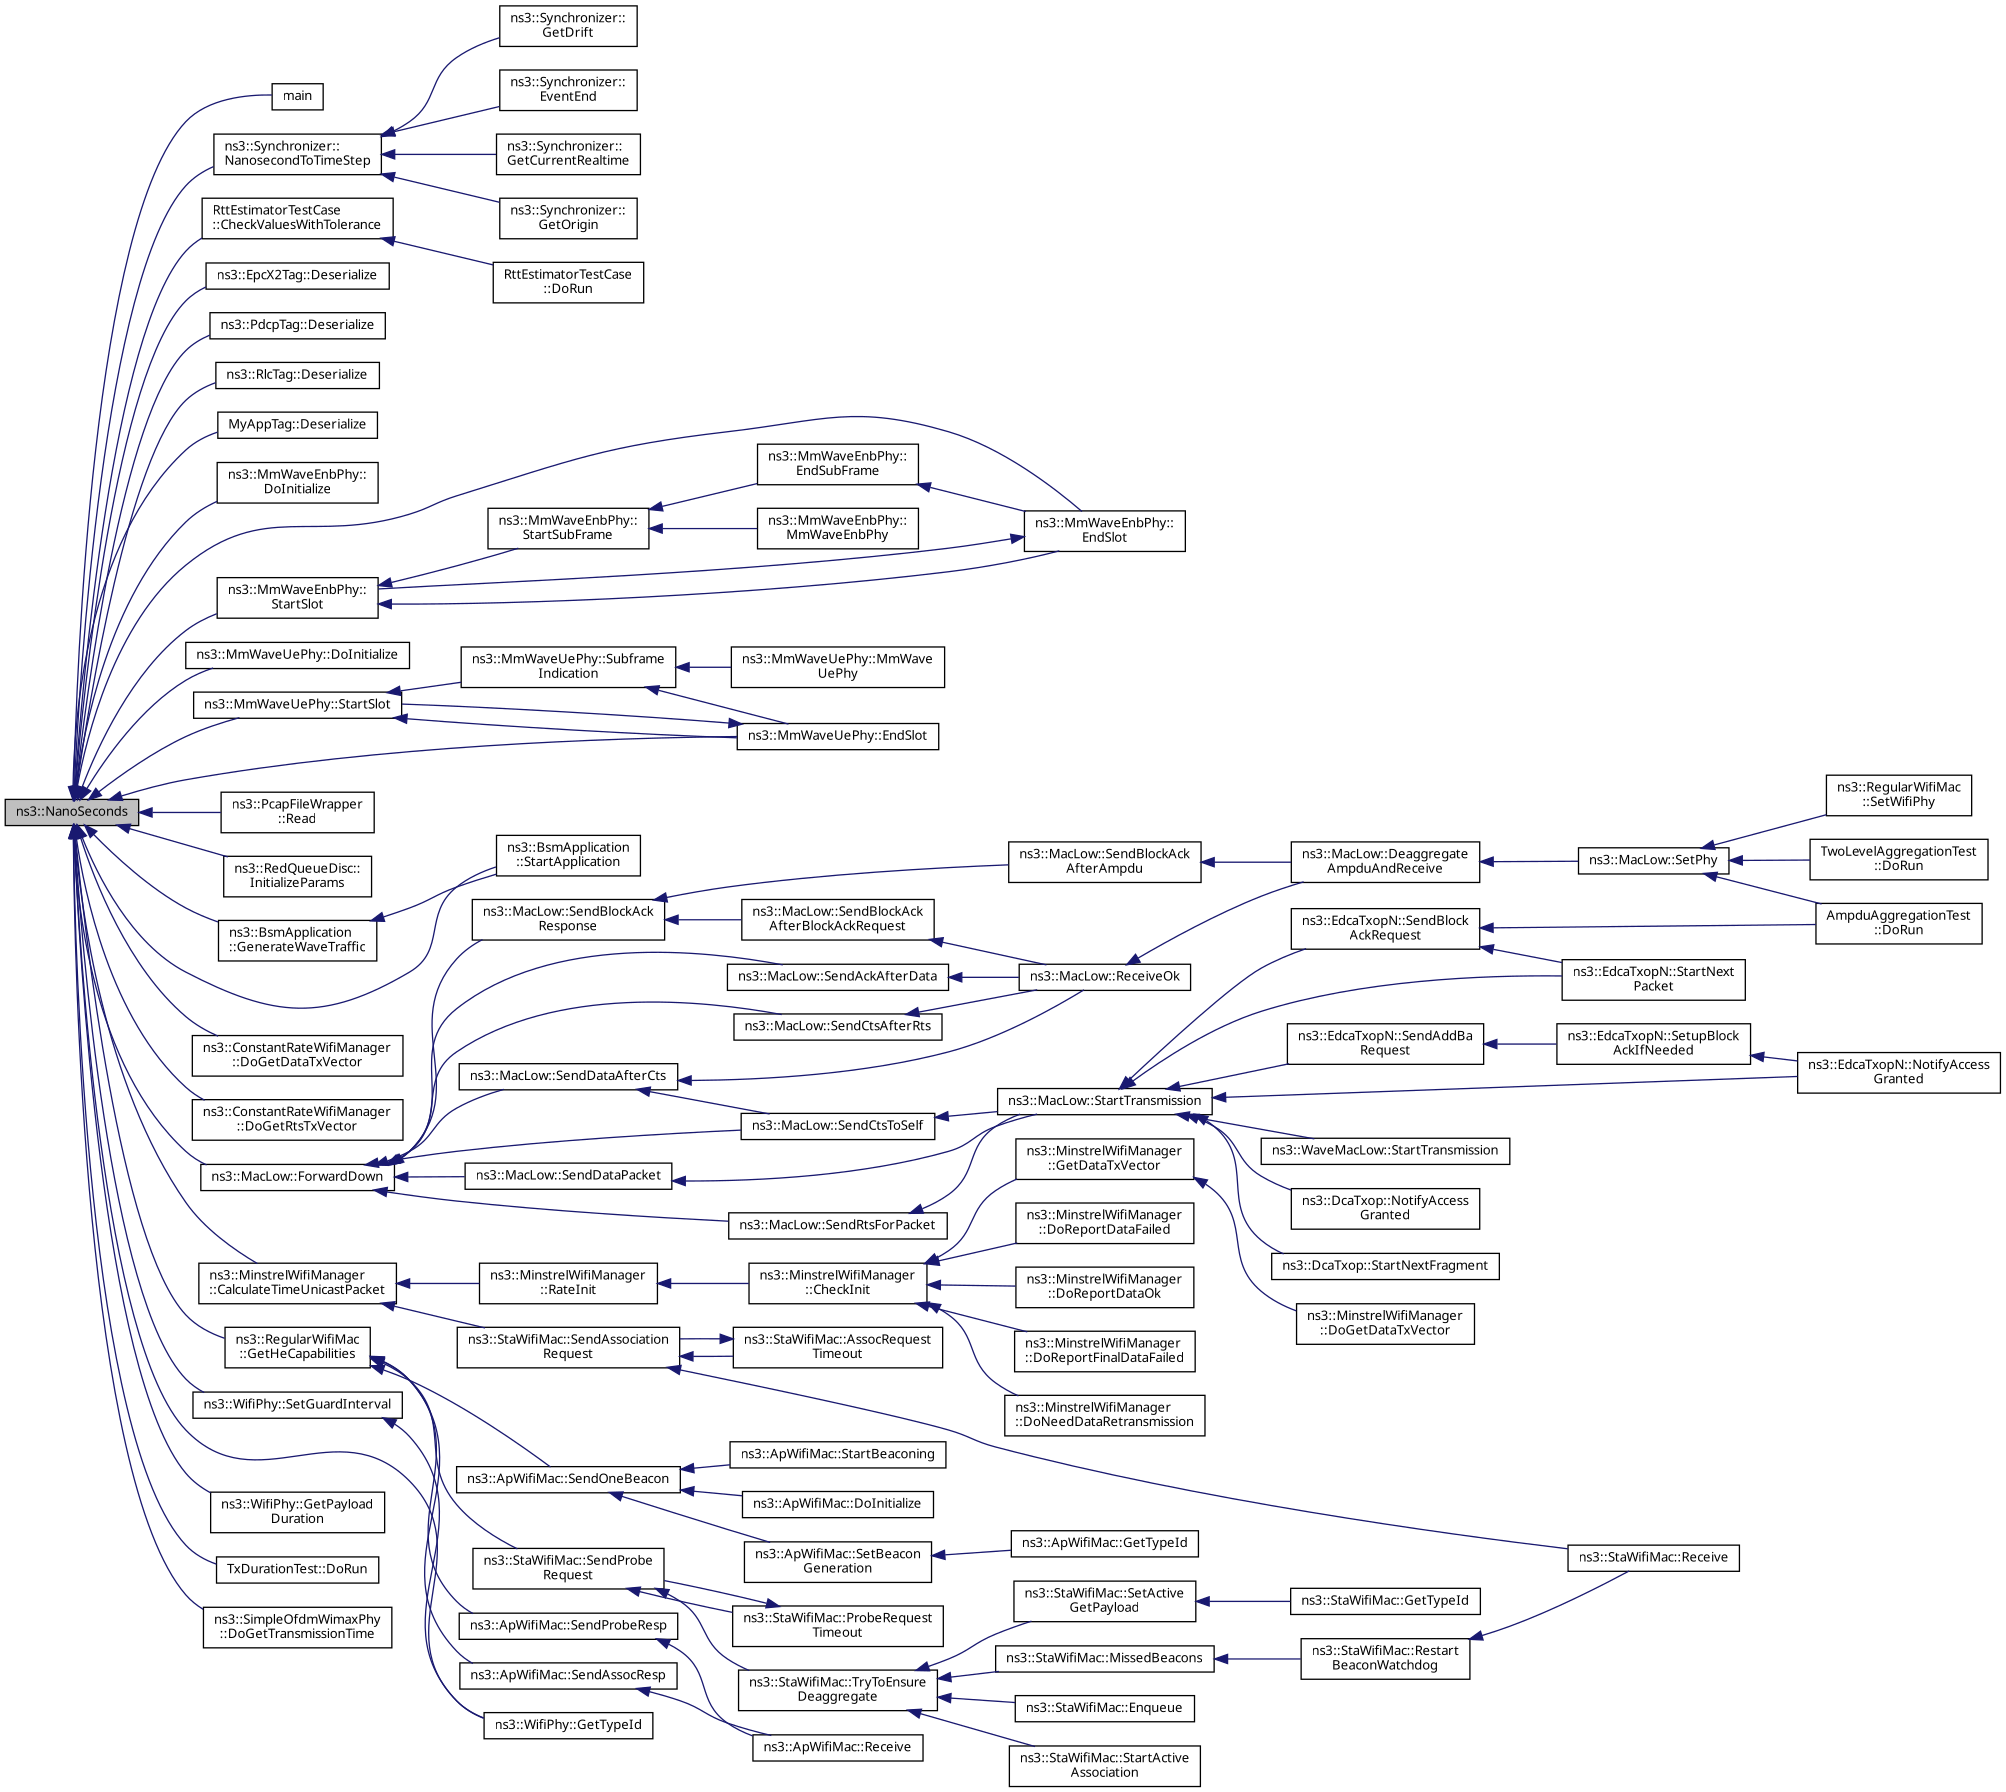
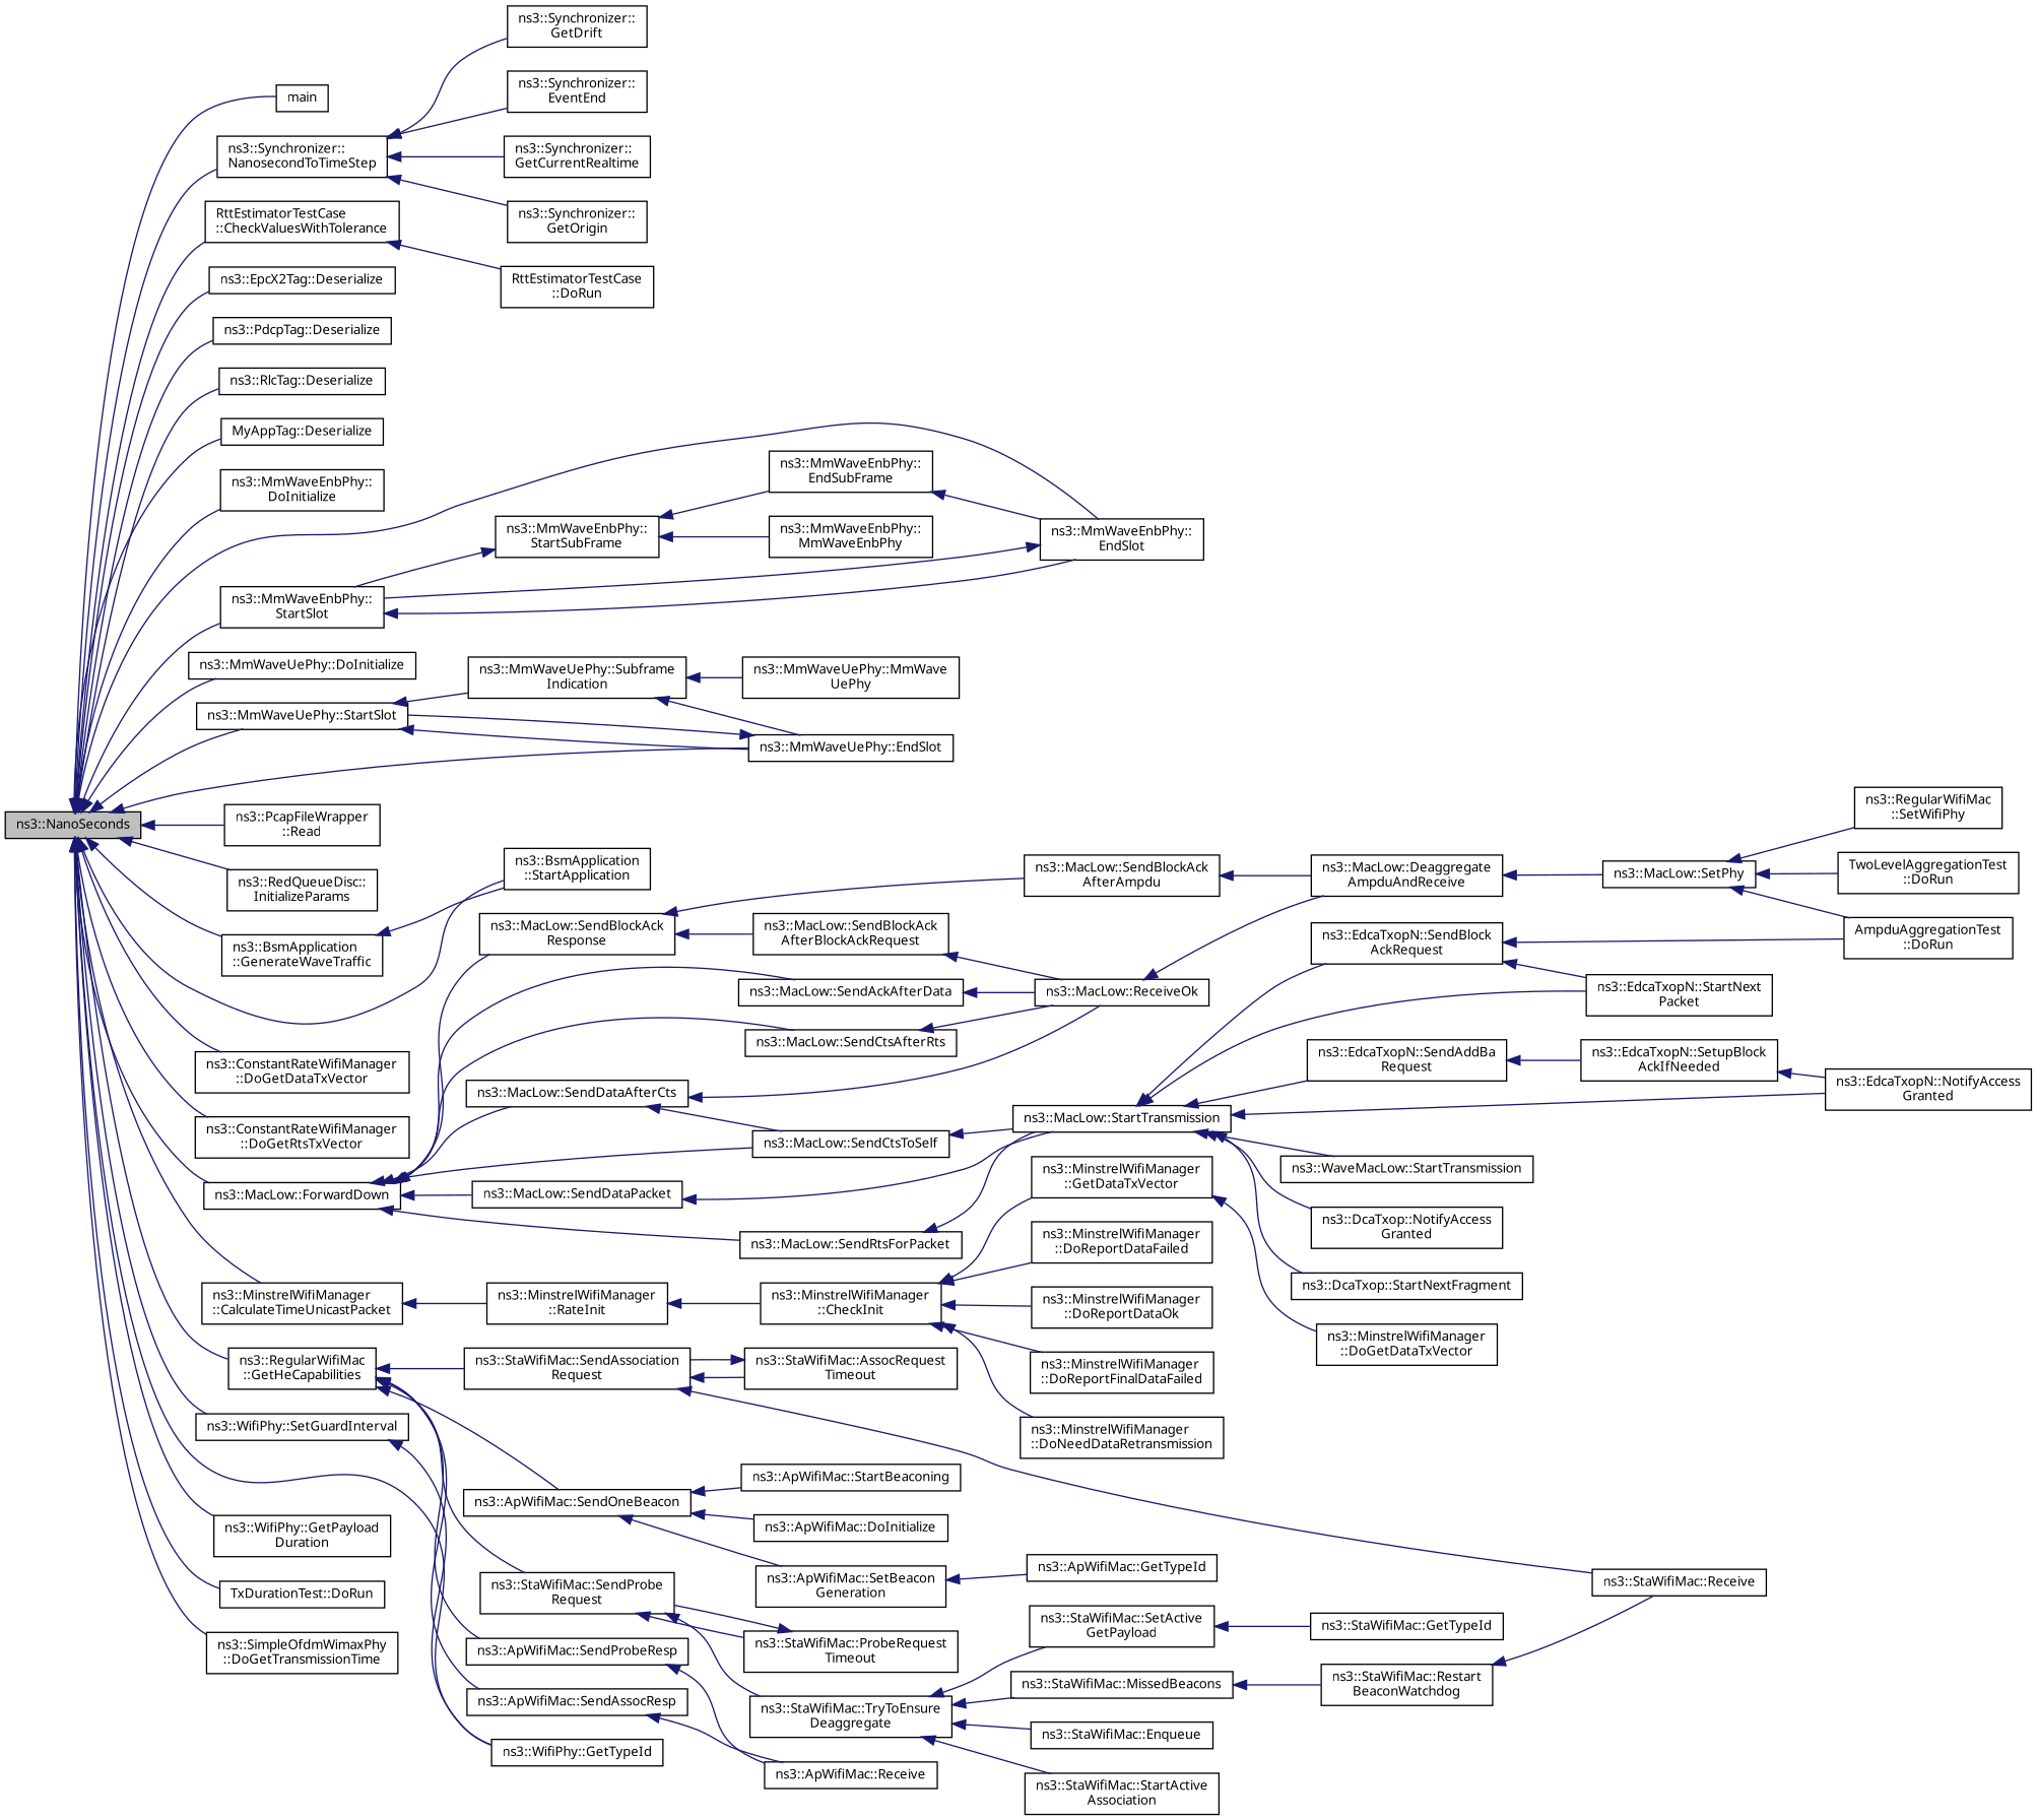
  digraph {
    fontname="Noto Sans"
    rankdir=LR
    node [color=black fillcolor=white fontname="Noto Sans" fontsize=10 shape=record style=filled]
    edge [color=midnightblue dir=back fontname="Noto Sans" fontsize=10 labelfontname=Helvetica labelfontsize=10 style=solid]
    n1 [fillcolor=grey75 fontcolor=black height=0.2 label="ns3::NanoSeconds" width=0.4]
    n2 [height=0.2 label=main width=0.4]
    n3 [height=0.2 label="ns3::Synchronizer::\lNanosecondToTimeStep" width=0.4]
    n4 [height=0.2 label="RttEstimatorTestCase\l::CheckValuesWithTolerance" width=0.4]
    n5 [height=0.2 label="ns3::EpcX2Tag::Deserialize" width=0.4]
    n6 [height=0.2 label="ns3::PdcpTag::Deserialize" width=0.4]
    n7 [height=0.2 label="ns3::RlcTag::Deserialize" width=0.4]
    n8 [height=0.2 label="MyAppTag::Deserialize" width=0.4]
    n9 [height=0.2 label="ns3::MmWaveEnbPhy::\lDoInitialize" width=0.4]
    n10 [height=0.2 label="ns3::MmWaveEnbPhy::\lStartSlot" width=0.4]
    n11 [height=0.2 label="ns3::MmWaveEnbPhy::\lEndSlot" width=0.4]
    n12 [height=0.2 label="ns3::MmWaveUePhy::DoInitialize" width=0.4]
    n13 [height=0.2 label="ns3::MmWaveUePhy::StartSlot" width=0.4]
    n14 [height=0.2 label="ns3::MmWaveUePhy::EndSlot" width=0.4]
    n15 [height=0.2 label="ns3::PcapFileWrapper\l::Read" width=0.4]
    n16 [height=0.2 label="ns3::RedQueueDisc::\lInitializeParams" width=0.4]
    n17 [height=0.2 label="ns3::BsmApplication\l::StartApplication" width=0.4]
    n18 [height=0.2 label="ns3::BsmApplication\l::GenerateWaveTraffic" width=0.4]
    n19 [height=0.2 label="ns3::ConstantRateWifiManager\l::DoGetDataTxVector" width=0.4]
    n20 [height=0.2 label="ns3::ConstantRateWifiManager\l::DoGetRtsTxVector" width=0.4]
    n21 [height=0.2 label="ns3::MacLow::ForwardDown" width=0.4]
    n22 [height=0.2 label="ns3::MinstrelWifiManager\l::CalculateTimeUnicastPacket" width=0.4]
    n23 [height=0.2 label="ns3::RegularWifiMac\l::GetHeCapabilities" width=0.4]
    n24 [height=0.2 label="ns3::WifiPhy::GetTypeId" width=0.4]
    n25 [height=0.2 label="ns3::WifiPhy::SetGuardInterval" width=0.4]
    n26 [height=0.2 label="ns3::WifiPhy::GetPayload\lDuration" width=0.4]
    n27 [height=0.2 label="TxDurationTest::DoRun" width=0.4]
    n28 [height=0.2 label="ns3::SimpleOfdmWimaxPhy\l::DoGetTransmissionTime" width=0.4]
    n29 [height=0.2 label="ns3::Synchronizer::\lGetCurrentRealtime" width=0.4]
    n30 [height=0.2 label="ns3::Synchronizer::\lGetOrigin" width=0.4]
    n31 [height=0.2 label="ns3::Synchronizer::\lGetDrift" width=0.4]
    n32 [height=0.2 label="ns3::Synchronizer::\lEventEnd" width=0.4]
    n33 [height=0.2 label="RttEstimatorTestCase\l::DoRun" width=0.4]
    n34 [height=0.2 label="ns3::MmWaveEnbPhy::\lStartSubFrame" width=0.4]
    n35 [height=0.2 label="ns3::MmWaveUePhy::Subframe\lIndication" width=0.4]
    n36 [height=0.2 label="ns3::MacLow::SendRtsForPacket" width=0.4]
    n37 [height=0.2 label="ns3::MacLow::SendDataPacket" width=0.4]
    n38 [height=0.2 label="ns3::MacLow::SendCtsToSelf" width=0.4]
    n39 [height=0.2 label="ns3::MacLow::SendCtsAfterRts" width=0.4]
    n40 [height=0.2 label="ns3::MacLow::SendDataAfterCts" width=0.4]
    n41 [height=0.2 label="ns3::MacLow::SendAckAfterData" width=0.4]
    n42 [height=0.2 label="ns3::MacLow::SendBlockAck\lResponse" width=0.4]
    n43 [height=0.2 label="ns3::MinstrelWifiManager\l::RateInit" width=0.4]
    n44 [height=0.2 label="ns3::ApWifiMac::SendProbeResp" width=0.4]
    n45 [height=0.2 label="ns3::ApWifiMac::SendAssocResp" width=0.4]
    n46 [height=0.2 label="ns3::ApWifiMac::SendOneBeacon" width=0.4]
    n47 [height=0.2 label="ns3::StaWifiMac::SendProbe\lRequest" width=0.4]
    n48 [height=0.2 label="ns3::StaWifiMac::SendAssociation\lRequest" width=0.4]
    n49 [height=0.2 label="ns3::MmWaveEnbPhy::\lMmWaveEnbPhy" width=0.4]
    n50 [height=0.2 label="ns3::MmWaveEnbPhy::\lEndSubFrame" width=0.4]
    n51 [height=0.2 label="ns3::MmWaveUePhy::MmWave\lUePhy" width=0.4]
    n52 [height=0.2 label="ns3::MacLow::StartTransmission" width=0.4]
    n53 [height=0.2 label="ns3::MacLow::ReceiveOk" width=0.4]
    n54 [height=0.2 label="ns3::MacLow::SendBlockAck\lAfterAmpdu" width=0.4]
    n55 [height=0.2 label="ns3::MacLow::SendBlockAck\lAfterBlockAckRequest" width=0.4]
    n56 [height=0.2 label="ns3::WaveMacLow::StartTransmission" width=0.4]
    n57 [height=0.2 label="ns3::DcaTxop::NotifyAccess\lGranted" width=0.4]
    n58 [height=0.2 label="ns3::DcaTxop::StartNextFragment" width=0.4]
    n59 [height=0.2 label="ns3::EdcaTxopN::NotifyAccess\lGranted" width=0.4]
    n60 [height=0.2 label="ns3::EdcaTxopN::StartNext\lPacket" width=0.4]
    n61 [height=0.2 label="ns3::EdcaTxopN::SendBlock\lAckRequest" width=0.4]
    n62 [height=0.2 label="ns3::EdcaTxopN::SendAddBa\lRequest" width=0.4]
    n63 [height=0.2 label="AmpduAggregationTest\l::DoRun" width=0.4]
    n64 [height=0.2 label="ns3::EdcaTxopN::SetupBlock\lAckIfNeeded" width=0.4]
    n65 [height=0.2 label="ns3::MacLow::Deaggregate\lAmpduAndReceive" width=0.4]
    n66 [height=0.2 label="ns3::MacLow::SetPhy" width=0.4]
    n67 [height=0.2 label="ns3::RegularWifiMac\l::SetWifiPhy" width=0.4]
    n68 [height=0.2 label="TwoLevelAggregationTest\l::DoRun" width=0.4]
    n69 [height=0.2 label="ns3::MinstrelWifiManager\l::CheckInit" width=0.4]
    n70 [height=0.2 label="ns3::MinstrelWifiManager\l::GetDataTxVector" width=0.4]
    n71 [height=0.2 label="ns3::MinstrelWifiManager\l::DoReportDataFailed" width=0.4]
    n72 [height=0.2 label="ns3::MinstrelWifiManager\l::DoReportDataOk" width=0.4]
    n73 [height=0.2 label="ns3::MinstrelWifiManager\l::DoReportFinalDataFailed" width=0.4]
    n74 [height=0.2 label="ns3::MinstrelWifiManager\l::DoNeedDataRetransmission" width=0.4]
    n75 [height=0.2 label="ns3::MinstrelWifiManager\l::DoGetDataTxVector" width=0.4]
    n76 [height=0.2 label="ns3::ApWifiMac::Receive" width=0.4]
    n77 [height=0.2 label="ns3::ApWifiMac::SetBeacon\lGeneration" width=0.4]
    n78 [height=0.2 label="ns3::ApWifiMac::StartBeaconing" width=0.4]
    n79 [height=0.2 label="ns3::ApWifiMac::DoInitialize" width=0.4]
    n80 [height=0.2 label="ns3::StaWifiMac::TryToEnsure\lDeaggregate" width=0.4]
    n81 [height=0.2 label="ns3::StaWifiMac::ProbeRequest\lTimeout" width=0.4]
    n82 [height=0.2 label="ns3::StaWifiMac::Receive" width=0.4]
    n83 [height=0.2 label="ns3::StaWifiMac::AssocRequest\lTimeout" width=0.4]
    n84 [height=0.2 label="ns3::ApWifiMac::GetTypeId" width=0.4]
    n85 [height=0.2 label="ns3::StaWifiMac::StartActive\lAssociation" width=0.4]
    n86 [height=0.2 label="ns3::StaWifiMac::SetActive\lGetPayload" width=0.4]
    n87 [height=0.2 label="ns3::StaWifiMac::MissedBeacons" width=0.4]
    n88 [height=0.2 label="ns3::StaWifiMac::Enqueue" width=0.4]
    n89 [height=0.2 label="ns3::StaWifiMac::GetTypeId" width=0.4]
    n90 [height=0.2 label="ns3::StaWifiMac::Restart\lBeaconWatchdog" width=0.4]
    n1 -> n2
    n1 -> n3
    n1 -> n4
    n1 -> n5
    n1 -> n6
    n1 -> n7
    n1 -> n8
    n1 -> n9
    n1 -> n10
    n1 -> n11
    n1 -> n12
    n1 -> n13
    n1 -> n14
    n1 -> n15
    n1 -> n16
    n1 -> n17
    n1 -> n18
    n1 -> n19
    n1 -> n20
    n1 -> n21
    n1 -> n22
    n1 -> n23
    n1 -> n24
    n1 -> n25
    n1 -> n26
    n1 -> n27
    n1 -> n28
    n3 -> n29
    n3 -> n30
    n3 -> n31
    n3 -> n32
    n4 -> n33
    n10 -> n11
-   n10 -> n34
+   n34 -> n10
    n11 -> n10
    n13 -> n14
    n13 -> n35
    n14 -> n13
    n18 -> n17
    n21 -> n36
    n21 -> n37
    n21 -> n38
    n21 -> n39
    n21 -> n40
    n21 -> n41
    n21 -> n42
    n22 -> n43
    n23 -> n44
    n23 -> n45
    n23 -> n46
    n23 -> n47
-   n22 -> n48
+   n23 -> n48
    n25 -> n24
    n34 -> n49
    n34 -> n50
    n35 -> n14
    n35 -> n51
    n36 -> n52
    n37 -> n52
    n38 -> n52
    n39 -> n53
    n40 -> n38
    n40 -> n53
    n41 -> n53
    n42 -> n54
    n42 -> n55
    n43 -> n69
    n44 -> n76
    n45 -> n76
    n46 -> n77
    n46 -> n78
    n46 -> n79
    n47 -> n80
    n47 -> n81
    n48 -> n82
    n48 -> n83
    n50 -> n11
    n52 -> n56
    n52 -> n57
    n52 -> n58
    n52 -> n59
    n52 -> n60
    n52 -> n61
    n52 -> n62
    n53 -> n65
    n54 -> n65
    n55 -> n53
    n61 -> n60
    n61 -> n63
    n62 -> n64
    n64 -> n59
    n65 -> n66
    n66 -> n63
    n66 -> n67
    n66 -> n68
    n69 -> n70
    n69 -> n71
    n69 -> n72
    n69 -> n73
    n69 -> n74
    n70 -> n75
    n77 -> n84
    n80 -> n85
    n80 -> n86
    n80 -> n87
    n80 -> n88
    n81 -> n47
    n83 -> n48
    n86 -> n89
    n87 -> n90
    n90 -> n82
  }
